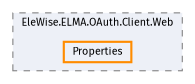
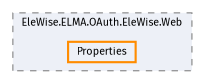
  digraph {
    compound=true
    fontname="Fira Sans"
    n1 [color=darkorange fillcolor="#edf0f7" fontname="Fira Sans" fontsize=10 height=0.2 label=Properties shape=box style="filled,bold" width=0.4]
    subgraph cluster_1 {
      bgcolor="#edf0f7"
      fontsize=10
-     label="EleWise.ELMA.OAuth.Client.Web"
+     label="EleWise.ELMA.OAuth.EleWise.Web"
      pencolor=grey50
      style="filled,dashed"
      n1
    }
  }
